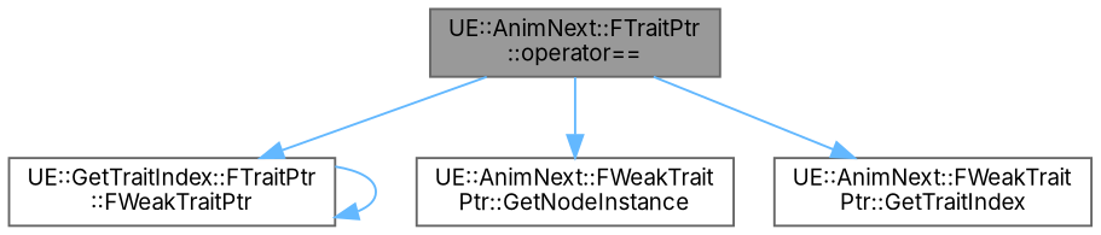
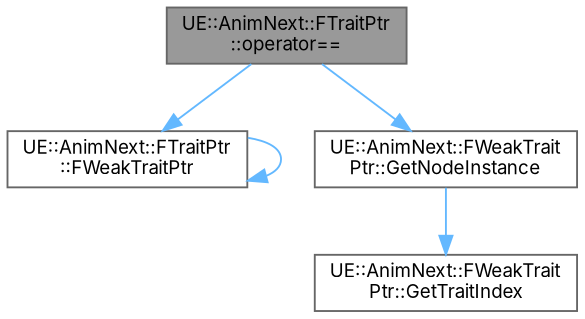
  digraph {
    fontname=Inter
    rankdir=TB
    node [color=grey40 fillcolor=white fontname=Inter fontsize=10 shape=box style=filled]
    edge [color=steelblue1 fontname=Inter fontsize=10 labelfontname=Helvetica labelfontsize=10 style=solid]
    n1 [color=gray40 fillcolor=grey60 fontcolor=black height=0.2 label="UE::AnimNext::FTraitPtr\l::operator==" width=0.4]
-   n2 [height=0.2 label="UE::GetTraitIndex::FTraitPtr\l::FWeakTraitPtr" width=0.4]
+   n2 [height=0.2 label="UE::AnimNext::FTraitPtr\l::FWeakTraitPtr" width=0.4]
    n3 [height=0.2 label="UE::AnimNext::FWeakTrait\lPtr::GetNodeInstance" width=0.4]
    n4 [height=0.2 label="UE::AnimNext::FWeakTrait\lPtr::GetTraitIndex" width=0.4]
    n1 -> n2
    n1 -> n3
-   n1 -> n4
+   n3 -> n4
    n2 -> n2
  }
